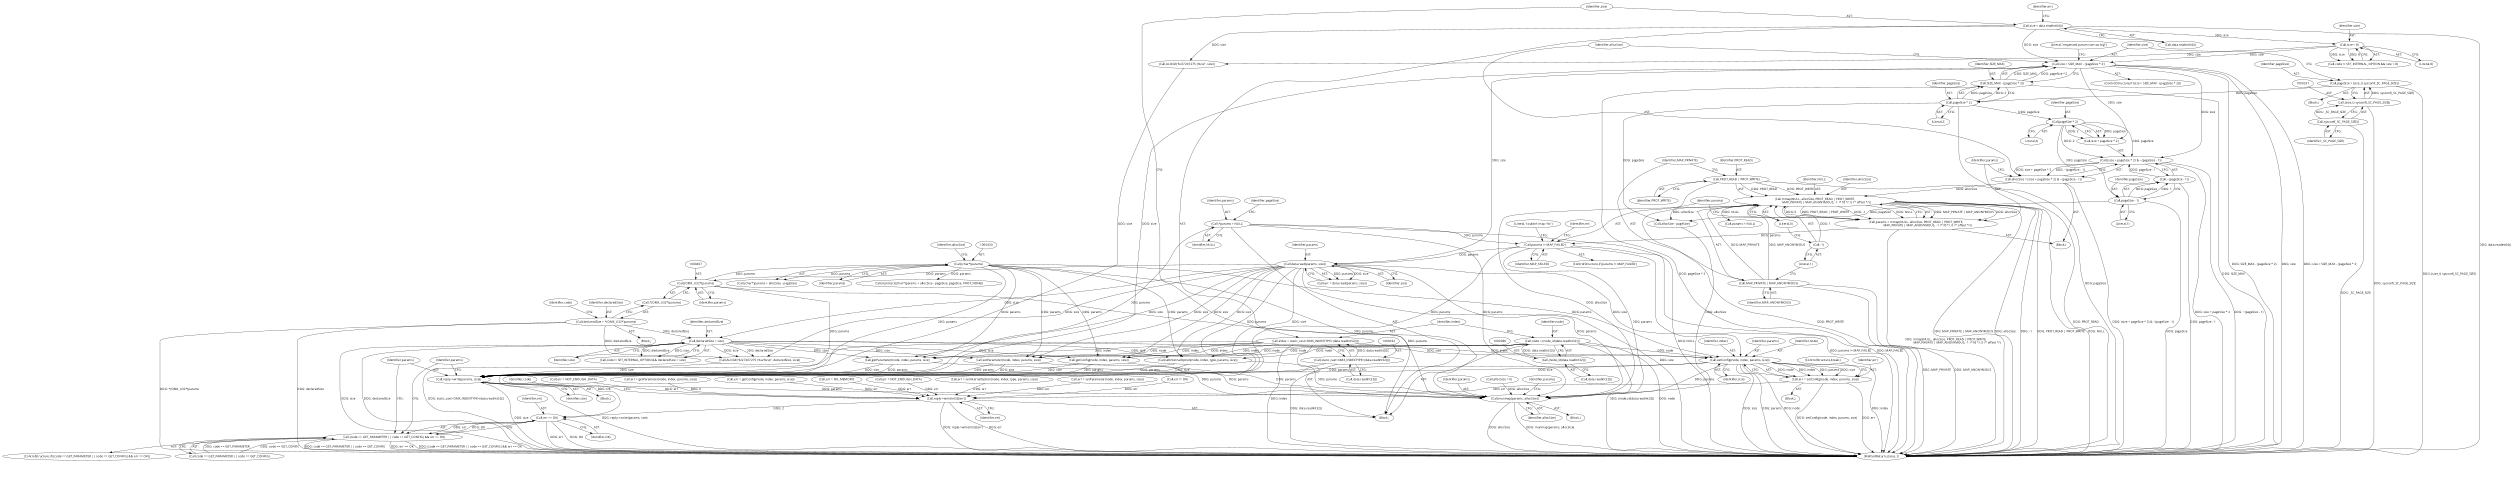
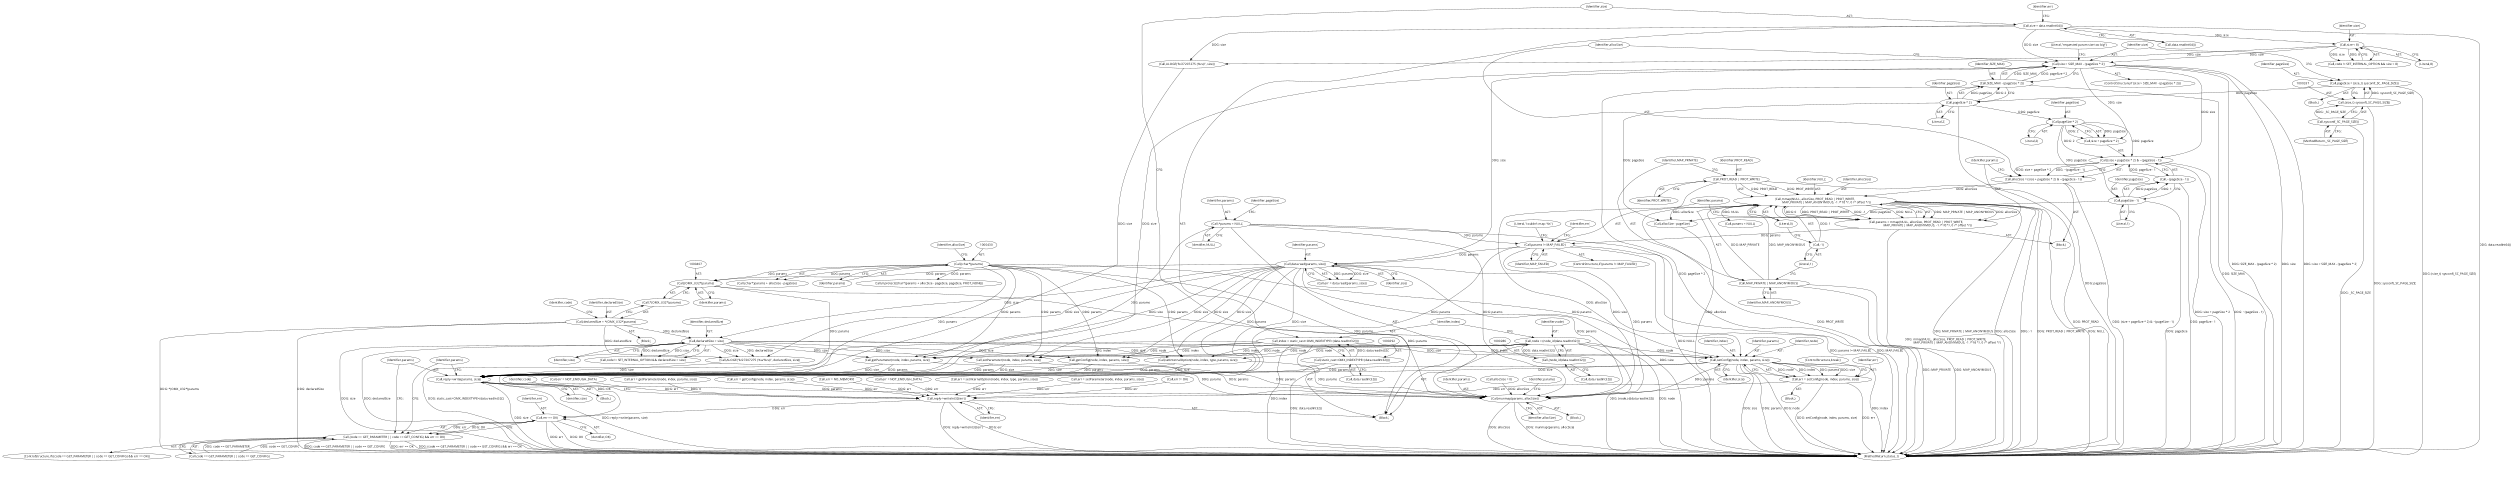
  digraph {
    fontname="Open Sans"
    node [fontname="Open Sans"]
    edge [fontname="Open Sans"]
    n1 [label="(Call,setConfig(node, index, params, size))"]
    n2 [label="(Call,err = setConfig(node, index, params, size))"]
    n3 [label="(Call,reply->write(params, size))"]
    n4 [label="(Call,munmap(params, allocSize))"]
    n5 [label="(MethodReturn,status_t)"]
    n6 [label="(Identifier,size)"]
    n7 [label="(Call,reply->writeInt32(err))"]
    n8 [label="(Block,)"]
    n9 [label="(Identifier,size)"]
    n10 [label="(Block,)"]
    n11 [label="(Identifier,allocSize)"]
    n12 [label="(Block,)"]
    n13 [label="(Call,node = (node_id)data.readInt32())"]
    n14 [label="(Call,(node_id)data.readInt32())"]
    n15 [label="(Call,getConfig(node, index, params, size))"]
    n16 [label="(Call,getParameter(node, index, params, size))"]
    n17 [label="(Call,setInternalOption(node, index, type, params, size))"]
    n18 [label="(Block,)"]
    n19 [label="(Call,setParameter(node, index, params, size))"]
    n20 [label="(Call,data.readInt32())"]
    n21 [label="(Call,index = static_cast<OMX_INDEXTYPE>(data.readInt32()))"]
    n22 [label="(Call,static_cast<OMX_INDEXTYPE>(data.readInt32()))"]
    n23 [label="(Call,data.readInt32())"]
    n24 [label="(Call,err == OK)"]
    n25 [label="(Call,(char*)params)"]
    n26 [label="(Call,(char*)params + allocSize - pageSize)"]
    n27 [label="(Identifier,params)"]
    n28 [label="(Call,mprotect((char*)params + allocSize - pageSize, pageSize, PROT_NONE))"]
    n29 [label="(Call,(OMX_U32*)params)"]
    n30 [label="(Identifier,params)"]
    n31 [label="(Call,*(OMX_U32*)params)"]
    n32 [label="(Call,declaredSize = *(OMX_U32*)params)"]
    n33 [label="(Call,data.read(params, size))"]
    n34 [label="(Call,declaredSize > size)"]
    n35 [label="(Call,err = data.read(params, size))"]
    n36 [label="(Identifier,size)"]
    n37 [label="(Call,ALOGE(\"b/27207275 (%u/%zu)\", declaredSize, size))"]
    n38 [label="(Identifier,size)"]
    n39 [label="(Call,code != SET_INTERNAL_OPTION && declaredSize > size)"]
    n40 [label="(Call,params != MAP_FAILED)"]
    n41 [label="(Identifier,MAP_FAILED)"]
    n42 [label="(ControlStructure,if (params != MAP_FAILED))"]
    n43 [label="(Call,*params = NULL)"]
    n44 [label="(Identifier,NULL)"]
    n45 [label="(Call,params = mmap(NULL, allocSize, PROT_READ | PROT_WRITE,\n                            MAP_PRIVATE | MAP_ANONYMOUS, -1 /* fd */, 0 /* offset */))"]
    n46 [label="(Call,mmap(NULL, allocSize, PROT_READ | PROT_WRITE,\n                            MAP_PRIVATE | MAP_ANONYMOUS, -1 /* fd */, 0 /* offset */))"]
    n47 [label="(Block,)"]
    n48 [label="(Literal,0)"]
    n49 [label="(Call,params = NULL)"]
    n50 [label="(Call,allocSize - pageSize)"]
    n51 [label="(Call,-1)"]
    n52 [label="(Call,allocSize = (size + pageSize * 2) & ~(pageSize - 1))"]
    n53 [label="(Call,(size + pageSize * 2) & ~(pageSize - 1))"]
    n54 [label="(Call,~(pageSize - 1))"]
    n55 [label="(Call,pageSize - 1)"]
    n56 [label="(Call,size > SIZE_MAX - (pageSize * 2))"]
    n57 [label="(Call,SIZE_MAX - (pageSize * 2))"]
    n58 [label="(ControlStructure,if (size > SIZE_MAX - (pageSize * 2)))"]
    n59 [label="(Call,size + pageSize * 2)"]
    n60 [label="(Call,pageSize * 2)"]
    n61 [label="(Call,pageSize * 2)"]
    n62 [label="(Call,size = data.readInt64())"]
    n63 [label="(Call,size < 8)"]
    n64 [label="(Call,data.readInt64())"]
    n65 [label="(Call,ALOGE(\"b/27207275 (%zu)\", size))"]
    n66 [label="(Call,code != SET_INTERNAL_OPTION && size < 8)"]
    n67 [label="(Literal,8)"]
    n68 [label="(Literal,2)"]
    n69 [label="(Literal,2)"]
    n70 [label="(Call,pageSize = (size_t) sysconf(_SC_PAGE_SIZE))"]
    n71 [label="(Call,(size_t) sysconf(_SC_PAGE_SIZE))"]
    n72 [label="(Block,)"]
    n73 [label="(Call,sysconf(_SC_PAGE_SIZE))"]
-   n74 [label="(Identifier,_SC_PAGE_SIZE)"]
+   n74 [label="(MethodReturn,_SC_PAGE_SIZE)"]
    n75 [label="(Literal,1)"]
    n76 [label="(Call,PROT_READ | PROT_WRITE)"]
    n77 [label="(Identifier,PROT_WRITE)"]
    n78 [label="(Call,MAP_PRIVATE | MAP_ANONYMOUS)"]
    n79 [label="(Identifier,MAP_ANONYMOUS)"]
    n80 [label="(Literal,1)"]
    n81 [label="(Block,)"]
    n82 [label="(Identifier,err)"]
    n83 [label="(Call,(code == GET_PARAMETER || code == GET_CONFIG) && err == OK)"]
    n84 [label="(Identifier,OK)"]
    n85 [label="(ControlStructure,if ((code == GET_PARAMETER || code == GET_CONFIG) && err == OK))"]
    n86 [label="(Call,code == GET_PARAMETER || code == GET_CONFIG)"]
    n87 [label="(Identifier,pageSize)"]
    n88 [label="(Identifier,err)"]
    n89 [label="(Identifier,size)"]
    n90 [label="(Identifier,node)"]
    n91 [label="(Identifier,params)"]
    n92 [label="(Identifier,params)"]
    n93 [label="(Identifier,params)"]
    n94 [label="(Literal,\"requested param size too big\")"]
    n95 [label="(Identifier,params)"]
    n96 [label="(Identifier,code)"]
    n97 [label="(Call,err = NOT_ENOUGH_DATA)"]
    n98 [label="(Identifier,err)"]
    n99 [label="(Identifier,allocSize)"]
    n100 [label="(Identifier,params)"]
    n101 [label="(Call,allocSize = 0)"]
    n102 [label="(Literal,\"couldn't map: %s\")"]
    n103 [label="(Identifier,allocSize)"]
    n104 [label="(Identifier,pageSize)"]
    n105 [label="(Identifier,declaredSize)"]
    n106 [label="(Call,err = getParameter(node, index, params, size))"]
    n107 [label="(Identifier,declaredSize)"]
    n108 [label="(Call,err = getConfig(node, index, params, size))"]
    n109 [label="(Identifier,size)"]
    n110 [label="(Identifier,params)"]
    n111 [label="(Call,err = NO_MEMORY)"]
    n112 [label="(Identifier,index)"]
    n113 [label="(Identifier,size)"]
    n114 [label="(ControlStructure,break;)"]
    n115 [label="(Identifier,code)"]
    n116 [label="(Identifier,err)"]
    n117 [label="(Identifier,allocSize)"]
    n118 [label="(Call,err = NOT_ENOUGH_DATA)"]
    n119 [label="(Call,err = setInternalOption(node, index, type, params, size))"]
    n120 [label="(Identifier,MAP_PRIVATE)"]
    n121 [label="(Identifier,NULL)"]
    n122 [label="(Call,err = setParameter(node, index, params, size))"]
    n123 [label="(Identifier,params)"]
    n124 [label="(Identifier,params)"]
    n125 [label="(Identifier,node)"]
    n126 [label="(Identifier,pageSize)"]
    n127 [label="(Identifier,params)"]
    n128 [label="(Identifier,index)"]
    n129 [label="(Identifier,err)"]
    n130 [label="(Call,err != OK)"]
    n131 [label="(Identifier,PROT_READ)"]
    n132 [label="(Identifier,pageSize)"]
    n133 [label="(Identifier,pageSize)"]
    n134 [label="(Identifier,SIZE_MAX)"]
    1000286
    1000292
    1000430
    1000407
    1000337
    n1 -> n2 [label="AST: "]
    n1 -> n2 [label="DDG: node"]
    n1 -> n2 [label="DDG: index"]
    n1 -> n2 [label="DDG: params"]
    n1 -> n2 [label="DDG: size"]
    n1 -> n3 [label="DDG: params"]
    n1 -> n3 [label="DDG: size"]
    n1 -> n4 [label="DDG: params"]
    n1 -> n5 [label="DDG: index"]
    n1 -> n5 [label="DDG: size"]
    n1 -> n5 [label="DDG: params"]
    n1 -> n5 [label="DDG: node"]
    n1 -> n6 [label="CFG: "]
    n2 -> n1 [label="CFG: "]
    n2 -> n5 [label="DDG: err"]
    n2 -> n5 [label="DDG: setConfig(node, index, params, size)"]
    n2 -> n7 [label="DDG: err"]
    n2 -> n8 [label="AST: "]
    n3 -> n4 [label="DDG: params"]
    n3 -> n5 [label="DDG: size"]
    n3 -> n5 [label="DDG: reply->write(params, size)"]
    n3 -> n9 [label="CFG: "]
    n3 -> n10 [label="AST: "]
    n4 -> n5 [label="DDG: allocSize"]
    n4 -> n5 [label="DDG: munmap(params, allocSize)"]
    n4 -> n11 [label="CFG: "]
    n4 -> n12 [label="AST: "]
    n6 -> n1 [label="AST: "]
    n7 -> n5 [label="DDG: err"]
    n7 -> n5 [label="DDG: reply->writeInt32(err)"]
    n7 -> n18 [label="AST: "]
-   n7 -> n24 [label="DDG: 2"]
+   n7 -> n24 [label="DDG: err"]
    n7 -> n82 [label="CFG: "]
    n9 -> n3 [label="AST: "]
    n11 -> n4 [label="AST: "]
    n13 -> n1 [label="DDG: node"]
    n13 -> n5 [label="DDG: (node_id)data.readInt32()"]
    n13 -> n5 [label="DDG: node"]
    n13 -> n14 [label="CFG: "]
    n13 -> n15 [label="DDG: node"]
    n13 -> n16 [label="DDG: node"]
    n13 -> n17 [label="DDG: node"]
    n13 -> n18 [label="AST: "]
    n13 -> n19 [label="DDG: node"]
    n14 -> n13 [label="AST: "]
    n14 -> n13 [label="DDG: data.readInt32()"]
    n14 -> n20 [label="CFG: "]
    n15 -> n3 [label="DDG: params"]
    n15 -> n3 [label="DDG: size"]
    n15 -> n4 [label="DDG: params"]
    n16 -> n3 [label="DDG: params"]
    n16 -> n3 [label="DDG: size"]
    n16 -> n4 [label="DDG: params"]
    n17 -> n3 [label="DDG: params"]
    n17 -> n3 [label="DDG: size"]
    n17 -> n4 [label="DDG: params"]
    n19 -> n3 [label="DDG: params"]
    n19 -> n3 [label="DDG: size"]
    n19 -> n4 [label="DDG: params"]
    n20 -> n14 [label="AST: "]
    n21 -> n1 [label="DDG: index"]
    n21 -> n5 [label="DDG: static_cast<OMX_INDEXTYPE>(data.readInt32())"]
    n21 -> n5 [label="DDG: index"]
-   n21 -> n15 [label="DDG: index"]
    n21 -> n16 [label="DDG: index"]
    n21 -> n17 [label="DDG: index"]
    n21 -> n18 [label="AST: "]
    n21 -> n19 [label="DDG: index"]
    n21 -> n22 [label="CFG: "]
    n22 -> n5 [label="DDG: data.readInt32()"]
    n22 -> n21 [label="AST: "]
    n22 -> n21 [label="DDG: data.readInt32()"]
    n22 -> n23 [label="CFG: "]
    n22 -> n24 [label="DDG: OK"]
    n23 -> n22 [label="AST: "]
    n24 -> n5 [label="DDG: err"]
    n24 -> n5 [label="DDG: OK"]
    n24 -> n83 [label="AST: "]
    n24 -> n83 [label="DDG: err"]
    n24 -> n83 [label="DDG: OK"]
    n24 -> n84 [label="CFG: "]
    n25 -> n1 [label="DDG: params"]
    n25 -> n3 [label="DDG: params"]
    n25 -> n4 [label="DDG: params"]
    n25 -> n15 [label="DDG: params"]
    n25 -> n16 [label="DDG: params"]
    n25 -> n17 [label="DDG: params"]
    n25 -> n19 [label="DDG: params"]
    n25 -> n26 [label="AST: "]
    n25 -> n26 [label="DDG: params"]
    n25 -> n27 [label="CFG: "]
    n25 -> n28 [label="DDG: params"]
    n27 -> n25 [label="AST: "]
    n29 -> n3 [label="DDG: params"]
    n29 -> n4 [label="DDG: params"]
-   n29 -> n25 [label="DDG: params"]
+   n25 -> n29 [label="DDG: params"]
    n29 -> n30 [label="CFG: "]
    n29 -> n31 [label="AST: "]
    n30 -> n29 [label="AST: "]
    n31 -> n29 [label="CFG: "]
    n31 -> n32 [label="AST: "]
    n32 -> n5 [label="DDG: *(OMX_U32*)params"]
    n32 -> n5 [label="DDG: declaredSize"]
    n32 -> n31 [label="CFG: "]
    n32 -> n34 [label="DDG: declaredSize"]
    n32 -> n37 [label="DDG: declaredSize"]
    n32 -> n81 [label="AST: "]
    n33 -> n1 [label="DDG: size"]
    n33 -> n3 [label="DDG: params"]
    n33 -> n3 [label="DDG: size"]
    n33 -> n4 [label="DDG: params"]
    n33 -> n5 [label="DDG: size"]
    n33 -> n15 [label="DDG: size"]
    n33 -> n16 [label="DDG: size"]
    n33 -> n17 [label="DDG: size"]
    n33 -> n19 [label="DDG: size"]
    n33 -> n29 [label="DDG: params"]
    n33 -> n34 [label="DDG: size"]
    n33 -> n35 [label="AST: "]
    n33 -> n35 [label="DDG: params"]
    n33 -> n35 [label="DDG: size"]
    n33 -> n36 [label="CFG: "]
    n33 -> n37 [label="DDG: size"]
    n34 -> n1 [label="DDG: size"]
    n34 -> n5 [label="DDG: size"]
    n34 -> n5 [label="DDG: declaredSize"]
    n34 -> n15 [label="DDG: size"]
    n34 -> n16 [label="DDG: size"]
    n34 -> n17 [label="DDG: size"]
    n34 -> n19 [label="DDG: size"]
    n34 -> n37 [label="DDG: declaredSize"]
    n34 -> n37 [label="DDG: size"]
    n34 -> n38 [label="CFG: "]
    n34 -> n39 [label="AST: "]
    n34 -> n39 [label="DDG: declaredSize"]
    n34 -> n39 [label="DDG: size"]
    n35 -> n33 [label="CFG: "]
    n36 -> n33 [label="AST: "]
    n37 -> n3 [label="DDG: size"]
    n38 -> n34 [label="AST: "]
    n39 -> n34 [label="CFG: "]
    n40 -> n3 [label="DDG: params"]
    n40 -> n4 [label="DDG: params"]
    n40 -> n5 [label="DDG: params != MAP_FAILED"]
    n40 -> n5 [label="DDG: MAP_FAILED"]
    n40 -> n33 [label="DDG: params"]
    n40 -> n41 [label="CFG: "]
    n40 -> n42 [label="AST: "]
    n41 -> n40 [label="AST: "]
    n43 -> n3 [label="DDG: params"]
    n43 -> n4 [label="DDG: params"]
    n43 -> n5 [label="DDG: NULL"]
    n43 -> n18 [label="AST: "]
    n43 -> n40 [label="DDG: params"]
    n43 -> n44 [label="CFG: "]
    n44 -> n43 [label="AST: "]
    n45 -> n5 [label="DDG: mmap(NULL, allocSize, PROT_READ | PROT_WRITE,\n                            MAP_PRIVATE | MAP_ANONYMOUS, -1 /* fd */, 0 /* offset */)"]
    n45 -> n40 [label="DDG: params"]
    n45 -> n46 [label="CFG: "]
    n45 -> n47 [label="AST: "]
    n46 -> n4 [label="DDG: allocSize"]
    n46 -> n5 [label="DDG: allocSize"]
    n46 -> n5 [label="DDG: -1"]
    n46 -> n5 [label="DDG: PROT_READ | PROT_WRITE"]
    n46 -> n5 [label="DDG: NULL"]
    n46 -> n5 [label="DDG: MAP_PRIVATE | MAP_ANONYMOUS"]
    n46 -> n45 [label="AST: "]
    n46 -> n45 [label="DDG: MAP_PRIVATE | MAP_ANONYMOUS"]
    n46 -> n45 [label="DDG: allocSize"]
    n46 -> n45 [label="DDG: 0"]
    n46 -> n45 [label="DDG: PROT_READ | PROT_WRITE"]
    n46 -> n45 [label="DDG: -1"]
    n46 -> n45 [label="DDG: NULL"]
    n46 -> n48 [label="CFG: "]
    n46 -> n49 [label="DDG: NULL"]
    n46 -> n50 [label="DDG: allocSize"]
    n48 -> n46 [label="AST: "]
    n48 -> n51 [label="CFG: "]
    n50 -> n4 [label="DDG: allocSize"]
    n51 -> n46 [label="AST: "]
    n51 -> n46 [label="DDG: 1"]
    n51 -> n80 [label="CFG: "]
    n52 -> n5 [label="DDG: (size + pageSize * 2) & ~(pageSize - 1)"]
    n52 -> n46 [label="DDG: allocSize"]
    n52 -> n47 [label="AST: "]
    n52 -> n53 [label="CFG: "]
    n53 -> n5 [label="DDG: size + pageSize * 2"]
    n53 -> n5 [label="DDG: ~(pageSize - 1)"]
    n53 -> n52 [label="AST: "]
    n53 -> n52 [label="DDG: size + pageSize * 2"]
    n53 -> n52 [label="DDG: ~(pageSize - 1)"]
    n53 -> n54 [label="CFG: "]
    n54 -> n5 [label="DDG: pageSize - 1"]
    n54 -> n53 [label="AST: "]
    n54 -> n53 [label="DDG: pageSize - 1"]
    n54 -> n55 [label="CFG: "]
    n55 -> n5 [label="DDG: pageSize"]
    n55 -> n50 [label="DDG: pageSize"]
    n55 -> n54 [label="AST: "]
    n55 -> n54 [label="DDG: pageSize"]
    n55 -> n54 [label="DDG: 1"]
    n55 -> n75 [label="CFG: "]
    n56 -> n3 [label="DDG: size"]
    n56 -> n5 [label="DDG: SIZE_MAX - (pageSize * 2)"]
    n56 -> n5 [label="DDG: size"]
    n56 -> n5 [label="DDG: size > SIZE_MAX - (pageSize * 2)"]
    n56 -> n33 [label="DDG: size"]
    n56 -> n53 [label="DDG: size"]
    n56 -> n57 [label="CFG: "]
    n56 -> n58 [label="AST: "]
    n56 -> n59 [label="DDG: size"]
    n57 -> n5 [label="DDG: SIZE_MAX"]
    n57 -> n5 [label="DDG: pageSize * 2"]
    n57 -> n56 [label="AST: "]
    n57 -> n56 [label="DDG: SIZE_MAX"]
    n57 -> n56 [label="DDG: pageSize * 2"]
    n57 -> n60 [label="CFG: "]
    n59 -> n53 [label="AST: "]
    n59 -> n61 [label="CFG: "]
    n60 -> n5 [label="DDG: pageSize"]
    n60 -> n50 [label="DDG: pageSize"]
    n60 -> n57 [label="AST: "]
    n60 -> n57 [label="DDG: pageSize"]
    n60 -> n57 [label="DDG: 2"]
    n60 -> n61 [label="DDG: pageSize"]
    n60 -> n68 [label="CFG: "]
    n61 -> n53 [label="DDG: pageSize"]
    n61 -> n53 [label="DDG: 2"]
    n61 -> n55 [label="DDG: pageSize"]
    n61 -> n59 [label="AST: "]
    n61 -> n59 [label="DDG: pageSize"]
    n61 -> n59 [label="DDG: 2"]
    n61 -> n69 [label="CFG: "]
    n62 -> n5 [label="DDG: data.readInt64()"]
    n62 -> n18 [label="AST: "]
    n62 -> n56 [label="DDG: size"]
    n62 -> n63 [label="DDG: size"]
    n62 -> n64 [label="CFG: "]
    n62 -> n65 [label="DDG: size"]
    n63 -> n56 [label="DDG: size"]
    n63 -> n65 [label="DDG: size"]
    n63 -> n66 [label="AST: "]
    n63 -> n66 [label="DDG: size"]
    n63 -> n66 [label="DDG: 8"]
    n63 -> n67 [label="CFG: "]
    n64 -> n62 [label="AST: "]
    n65 -> n3 [label="DDG: size"]
    n66 -> n63 [label="CFG: "]
    n67 -> n63 [label="AST: "]
    n68 -> n60 [label="AST: "]
    n69 -> n61 [label="AST: "]
    n70 -> n5 [label="DDG: (size_t) sysconf(_SC_PAGE_SIZE)"]
    n70 -> n60 [label="DDG: pageSize"]
    n70 -> n71 [label="CFG: "]
    n70 -> n72 [label="AST: "]
    n71 -> n5 [label="DDG: sysconf(_SC_PAGE_SIZE)"]
    n71 -> n70 [label="AST: "]
    n71 -> n70 [label="DDG: sysconf(_SC_PAGE_SIZE)"]
    n71 -> n73 [label="CFG: "]
    n73 -> n5 [label="DDG: _SC_PAGE_SIZE"]
    n73 -> n71 [label="AST: "]
    n73 -> n71 [label="DDG: _SC_PAGE_SIZE"]
    n73 -> n74 [label="CFG: "]
    n74 -> n73 [label="AST: "]
    n75 -> n55 [label="AST: "]
    n76 -> n5 [label="DDG: PROT_WRITE"]
    n76 -> n5 [label="DDG: PROT_READ"]
    n76 -> n46 [label="AST: "]
    n76 -> n46 [label="DDG: PROT_READ"]
    n76 -> n46 [label="DDG: PROT_WRITE"]
    n76 -> n77 [label="CFG: "]
    n77 -> n76 [label="AST: "]
    n78 -> n5 [label="DDG: MAP_ANONYMOUS"]
    n78 -> n5 [label="DDG: MAP_PRIVATE"]
    n78 -> n46 [label="AST: "]
    n78 -> n46 [label="DDG: MAP_PRIVATE"]
    n78 -> n46 [label="DDG: MAP_ANONYMOUS"]
    n78 -> n79 [label="CFG: "]
    n79 -> n78 [label="AST: "]
    n80 -> n51 [label="AST: "]
    n80 -> n78 [label="CFG: "]
    n82 -> n7 [label="AST: "]
    n83 -> n5 [label="DDG: code == GET_PARAMETER || code == GET_CONFIG"]
    n83 -> n5 [label="DDG: err == OK"]
    n83 -> n5 [label="DDG: (code == GET_PARAMETER || code == GET_CONFIG) && err == OK"]
    n83 -> n24 [label="CFG: "]
    n83 -> n85 [label="AST: "]
    n83 -> n86 [label="CFG: "]
    n84 -> n24 [label="AST: "]
    n86 -> n83 [label="AST: "]
    n86 -> n83 [label="DDG: code == GET_PARAMETER"]
    n86 -> n83 [label="DDG: code == GET_CONFIG"]
    n87 -> n70 [label="AST: "]
    n88 -> n2 [label="AST: "]
    n89 -> n21 [label="CFG: "]
    n89 -> n62 [label="AST: "]
    n90 -> n13 [label="AST: "]
    n91 -> n3 [label="AST: "]
    n91 -> n83 [label="CFG: "]
    n92 -> n43 [label="AST: "]
    n93 -> n33 [label="AST: "]
    n94 -> n56 [label="CFG: "]
    n95 -> n4 [label="AST: "]
    n96 -> n7 [label="CFG: "]
    n97 -> n7 [label="DDG: err"]
    n98 -> n40 [label="CFG: "]
    n99 -> n46 [label="AST: "]
    n100 -> n40 [label="AST: "]
    n100 -> n45 [label="CFG: "]
    n101 -> n4 [label="DDG: allocSize"]
    n102 -> n40 [label="CFG: "]
    n103 -> n52 [label="AST: "]
    n103 -> n56 [label="CFG: "]
    n104 -> n60 [label="AST: "]
    n105 -> n32 [label="AST: "]
    n106 -> n7 [label="DDG: 0"]
    n107 -> n34 [label="AST: "]
    n108 -> n7 [label="DDG: err"]
    n109 -> n63 [label="AST: "]
    n110 -> n3 [label="CFG: "]
    n110 -> n83 [label="CFG: "]
    n111 -> n7 [label="DDG: err"]
    n112 -> n13 [label="CFG: "]
    n112 -> n21 [label="AST: "]
    n113 -> n56 [label="AST: "]
    n113 -> n70 [label="CFG: "]
    n114 -> n2 [label="CFG: "]
    n115 -> n32 [label="CFG: "]
    n116 -> n24 [label="AST: "]
    n117 -> n25 [label="CFG: "]
    n118 -> n7 [label="DDG: err"]
    n119 -> n7 [label="DDG: err"]
    n120 -> n76 [label="CFG: "]
    n120 -> n78 [label="AST: "]
    n121 -> n46 [label="AST: "]
    n122 -> n7 [label="DDG: err"]
    n123 -> n1 [label="AST: "]
    n124 -> n4 [label="CFG: "]
    n125 -> n1 [label="AST: "]
    n126 -> n61 [label="AST: "]
    n127 -> n45 [label="AST: "]
    n127 -> n52 [label="CFG: "]
    n128 -> n1 [label="AST: "]
    n129 -> n62 [label="CFG: "]
    n130 -> n7 [label="DDG: err"]
    n131 -> n76 [label="AST: "]
    n132 -> n55 [label="AST: "]
    n133 -> n43 [label="CFG: "]
    n134 -> n57 [label="AST: "]
    1000286 -> n14 [label="AST: "]
    1000292 -> n22 [label="AST: "]
    1000430 -> n25 [label="AST: "]
    1000407 -> n29 [label="AST: "]
    1000337 -> n71 [label="AST: "]
  }
